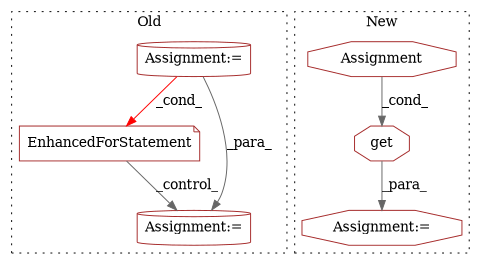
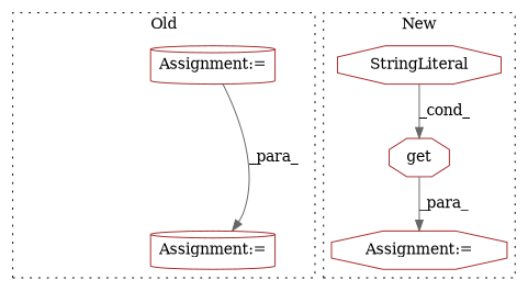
  digraph {
    node [a=7 color=brown l=1 shape=octagon]
    edge [color=gray40]
-   n1 [a=70 l="61,2" label=EnhancedForStatement s="3691,3790" shape=note]
    n2 [label="Assignment:=" s=3610 shape=cylinder]
    n3 [l="89,2" label="Assignment:=" s="3854,3976" shape=cylinder]
    n4 [a=32 l="4,1" label=get s="4608,4633"]
-   n5 [a=45 l=9 label=Assignment s=4612]
+   n5 [a=45 l=9 label=StringLiteral s=4612]
    n6 [label="Assignment:=" s=4593]
    subgraph cluster_1 {
      label=Old
      style=dotted
-     n1
      n2
      n3
    }
    subgraph cluster_2 {
      label=New
      style=dotted
      n4
      n5
      n6
    }
-   n1 -> n3 [label=_control_]
-   n2 -> n1 [color=red label=_cond_]
    n2 -> n3 [label=_para_]
    n4 -> n6 [label=_para_]
    n5 -> n4 [label=_cond_]
  }
